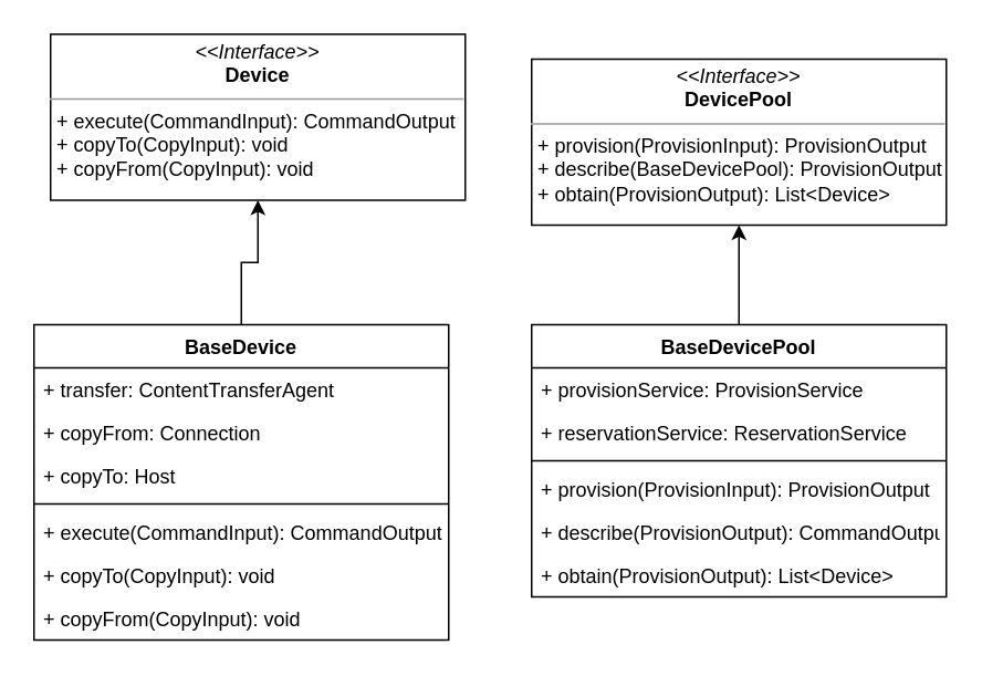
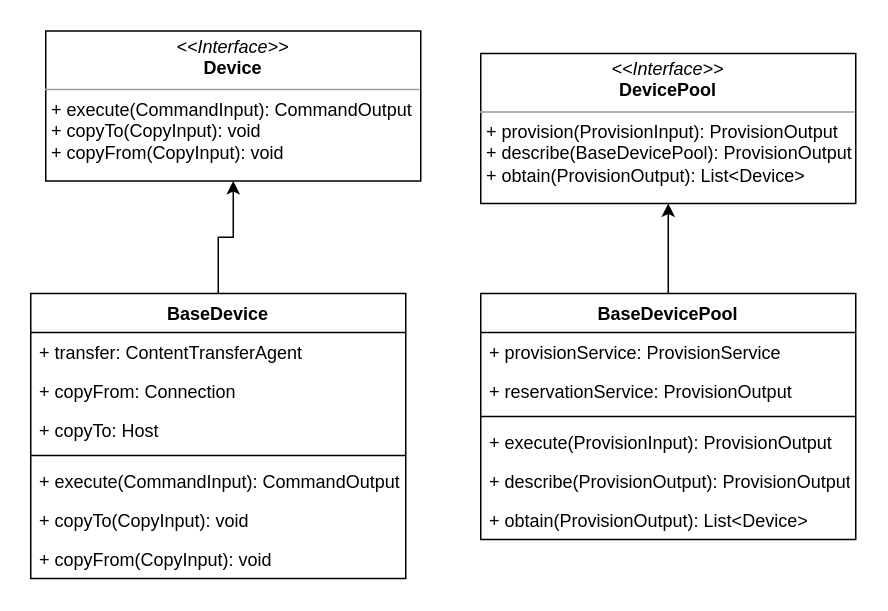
  <mxCell id="0" />
  <mxCell id="1" parent="0" />
  <mxCell id="2" value="&lt;p style=&quot;margin: 0px ; margin-top: 4px ; text-align: center&quot;&gt;&lt;i&gt;&amp;lt;&amp;lt;Interface&amp;gt;&amp;gt;&lt;/i&gt;&lt;br&gt;&lt;b&gt;Device&lt;/b&gt;&lt;/p&gt;&lt;hr size=&quot;1&quot;&gt;&lt;p style=&quot;margin: 0px ; margin-left: 4px&quot;&gt;+ execute(CommandInput): CommandOutput&lt;br&gt;+ copyTo(CopyInput): void&lt;/p&gt;&lt;p style=&quot;margin: 0px ; margin-left: 4px&quot;&gt;+ copyFrom(CopyInput): void&lt;/p&gt;" style="verticalAlign=top;align=left;overflow=fill;fontSize=12;fontFamily=Helvetica;html=1;" vertex="1" parent="1"><mxGeometry x="30" y="20" width="250" height="100" as="geometry" /></mxCell>
  <mxCell id="3" value="&lt;p style=&quot;margin: 0px ; margin-top: 4px ; text-align: center&quot;&gt;&lt;i&gt;&amp;lt;&amp;lt;Interface&amp;gt;&amp;gt;&lt;/i&gt;&lt;br&gt;&lt;b&gt;DevicePool&lt;/b&gt;&lt;/p&gt;&lt;hr size=&quot;1&quot;&gt;&lt;p style=&quot;margin: 0px ; margin-left: 4px&quot;&gt;+ provision(ProvisionInput): ProvisionOutput&lt;br&gt;+ describe(BaseDevicePool): ProvisionOutput&lt;/p&gt;&lt;p style=&quot;margin: 0px ; margin-left: 4px&quot;&gt;+ obtain(ProvisionOutput): List&amp;lt;Device&amp;gt;&lt;/p&gt;" style="verticalAlign=top;align=left;overflow=fill;fontSize=12;fontFamily=Helvetica;html=1;" vertex="1" parent="1"><mxGeometry x="320" y="35" width="250" height="100" as="geometry" /></mxCell>
  <mxCell id="4" style="edgeStyle=orthogonalEdgeStyle;rounded=0;orthogonalLoop=1;jettySize=auto;html=1;entryX=0.5;entryY=1;entryDx=0;entryDy=0;" edge="1" parent="1" source="5" target="2"><mxGeometry relative="1" as="geometry" /></mxCell>
  <mxCell id="5" value="BaseDevice" style="swimlane;fontStyle=1;align=center;verticalAlign=top;childLayout=stackLayout;horizontal=1;startSize=26;horizontalStack=0;resizeParent=1;resizeParentMax=0;resizeLast=0;collapsible=1;marginBottom=0;" vertex="1" parent="1"><mxGeometry x="20" y="195" width="250" height="190" as="geometry" /></mxCell>
  <mxCell id="6" value="+ transfer: ContentTransferAgent" style="text;strokeColor=none;fillColor=none;align=left;verticalAlign=top;spacingLeft=4;spacingRight=4;overflow=hidden;rotatable=0;points=[[0,0.5],[1,0.5]];portConstraint=eastwest;" vertex="1" parent="5"><mxGeometry y="26" width="250" height="26" as="geometry" /></mxCell>
  <mxCell id="7" value="+ copyFrom: Connection" style="text;strokeColor=none;fillColor=none;align=left;verticalAlign=top;spacingLeft=4;spacingRight=4;overflow=hidden;rotatable=0;points=[[0,0.5],[1,0.5]];portConstraint=eastwest;" vertex="1" parent="5"><mxGeometry y="52" width="250" height="26" as="geometry" /></mxCell>
  <mxCell id="8" value="+ copyTo: Host" style="text;strokeColor=none;fillColor=none;align=left;verticalAlign=top;spacingLeft=4;spacingRight=4;overflow=hidden;rotatable=0;points=[[0,0.5],[1,0.5]];portConstraint=eastwest;" vertex="1" parent="5"><mxGeometry y="78" width="250" height="26" as="geometry" /></mxCell>
  <mxCell id="9" value="" style="line;strokeWidth=1;fillColor=none;align=left;verticalAlign=middle;spacingTop=-1;spacingLeft=3;spacingRight=3;rotatable=0;labelPosition=right;points=[];portConstraint=eastwest;" vertex="1" parent="5"><mxGeometry y="104" width="250" height="8" as="geometry" /></mxCell>
  <mxCell id="10" value="+ execute(CommandInput): CommandOutput" style="text;strokeColor=none;fillColor=none;align=left;verticalAlign=top;spacingLeft=4;spacingRight=4;overflow=hidden;rotatable=0;points=[[0,0.5],[1,0.5]];portConstraint=eastwest;" vertex="1" parent="5"><mxGeometry y="112" width="250" height="26" as="geometry" /></mxCell>
  <mxCell id="11" value="+ copyTo(CopyInput): void" style="text;strokeColor=none;fillColor=none;align=left;verticalAlign=top;spacingLeft=4;spacingRight=4;overflow=hidden;rotatable=0;points=[[0,0.5],[1,0.5]];portConstraint=eastwest;" vertex="1" parent="5"><mxGeometry y="138" width="250" height="26" as="geometry" /></mxCell>
  <mxCell id="12" value="+ copyFrom(CopyInput): void" style="text;strokeColor=none;fillColor=none;align=left;verticalAlign=top;spacingLeft=4;spacingRight=4;overflow=hidden;rotatable=0;points=[[0,0.5],[1,0.5]];portConstraint=eastwest;" vertex="1" parent="5"><mxGeometry y="164" width="250" height="26" as="geometry" /></mxCell>
  <mxCell id="13" style="edgeStyle=orthogonalEdgeStyle;rounded=0;orthogonalLoop=1;jettySize=auto;html=1;entryX=0.5;entryY=1;entryDx=0;entryDy=0;" edge="1" parent="1" source="14" target="3"><mxGeometry relative="1" as="geometry" /></mxCell>
  <mxCell id="14" value="BaseDevicePool" style="swimlane;fontStyle=1;align=center;verticalAlign=top;childLayout=stackLayout;horizontal=1;startSize=26;horizontalStack=0;resizeParent=1;resizeParentMax=0;resizeLast=0;collapsible=1;marginBottom=0;" vertex="1" parent="1"><mxGeometry x="320" y="195" width="250" height="164" as="geometry" /></mxCell>
  <mxCell id="15" value="+ provisionService: ProvisionService" style="text;strokeColor=none;fillColor=none;align=left;verticalAlign=top;spacingLeft=4;spacingRight=4;overflow=hidden;rotatable=0;points=[[0,0.5],[1,0.5]];portConstraint=eastwest;" vertex="1" parent="14"><mxGeometry y="26" width="250" height="26" as="geometry" /></mxCell>
- <mxCell id="16" value="+ reservationService: ReservationService" style="text;strokeColor=none;fillColor=none;align=left;verticalAlign=top;spacingLeft=4;spacingRight=4;overflow=hidden;rotatable=0;points=[[0,0.5],[1,0.5]];portConstraint=eastwest;" vertex="1" parent="14"><mxGeometry y="52" width="250" height="26" as="geometry" /></mxCell>
+ <mxCell id="16" value="+ reservationService: ProvisionOutput" style="text;strokeColor=none;fillColor=none;align=left;verticalAlign=top;spacingLeft=4;spacingRight=4;overflow=hidden;rotatable=0;points=[[0,0.5],[1,0.5]];portConstraint=eastwest;" vertex="1" parent="14"><mxGeometry y="52" width="250" height="26" as="geometry" /></mxCell>
  <mxCell id="17" value="" style="line;strokeWidth=1;fillColor=none;align=left;verticalAlign=middle;spacingTop=-1;spacingLeft=3;spacingRight=3;rotatable=0;labelPosition=right;points=[];portConstraint=eastwest;" vertex="1" parent="14"><mxGeometry y="78" width="250" height="8" as="geometry" /></mxCell>
- <mxCell id="18" value="+ provision(ProvisionInput): ProvisionOutput" style="text;strokeColor=none;fillColor=none;align=left;verticalAlign=top;spacingLeft=4;spacingRight=4;overflow=hidden;rotatable=0;points=[[0,0.5],[1,0.5]];portConstraint=eastwest;" vertex="1" parent="14"><mxGeometry y="86" width="250" height="26" as="geometry" /></mxCell>
- <mxCell id="19" value="+ describe(ProvisionOutput): CommandOutput" style="text;strokeColor=none;fillColor=none;align=left;verticalAlign=top;spacingLeft=4;spacingRight=4;overflow=hidden;rotatable=0;points=[[0,0.5],[1,0.5]];portConstraint=eastwest;" vertex="1" parent="14"><mxGeometry y="112" width="250" height="26" as="geometry" /></mxCell>
+ <mxCell id="18" value="+ execute(ProvisionInput): ProvisionOutput" style="text;strokeColor=none;fillColor=none;align=left;verticalAlign=top;spacingLeft=4;spacingRight=4;overflow=hidden;rotatable=0;points=[[0,0.5],[1,0.5]];portConstraint=eastwest;" vertex="1" parent="14"><mxGeometry y="86" width="250" height="26" as="geometry" /></mxCell>
+ <mxCell id="19" value="+ describe(ProvisionOutput): ProvisionOutput" style="text;strokeColor=none;fillColor=none;align=left;verticalAlign=top;spacingLeft=4;spacingRight=4;overflow=hidden;rotatable=0;points=[[0,0.5],[1,0.5]];portConstraint=eastwest;" vertex="1" parent="14"><mxGeometry y="112" width="250" height="26" as="geometry" /></mxCell>
  <mxCell id="20" value="+ obtain(ProvisionOutput): List&lt;Device&gt;" style="text;strokeColor=none;fillColor=none;align=left;verticalAlign=top;spacingLeft=4;spacingRight=4;overflow=hidden;rotatable=0;points=[[0,0.5],[1,0.5]];portConstraint=eastwest;" vertex="1" parent="14"><mxGeometry y="138" width="250" height="26" as="geometry" /></mxCell>
